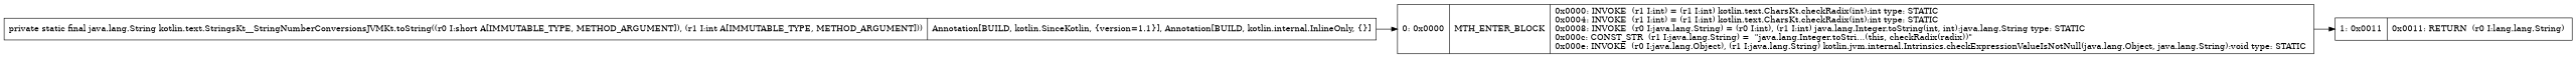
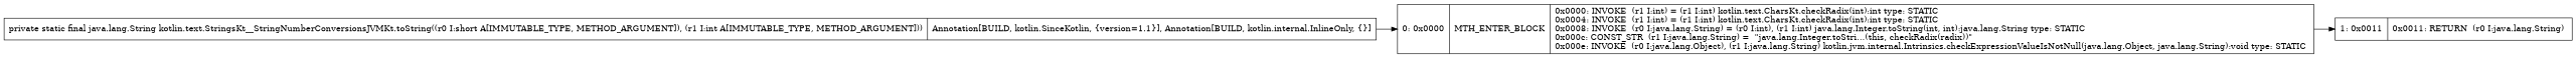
  digraph {
    rankdir=LR
    node [shape=record]
    n1 [label="{0\:\ 0x0000|MTH_ENTER_BLOCK\l|0x0000: INVOKE  (r1 I:int) = (r1 I:int) kotlin.text.CharsKt.checkRadix(int):int type: STATIC \l0x0004: INVOKE  (r1 I:int) = (r1 I:int) kotlin.text.CharsKt.checkRadix(int):int type: STATIC \l0x0008: INVOKE  (r0 I:java.lang.String) = (r0 I:int), (r1 I:int) java.lang.Integer.toString(int, int):java.lang.String type: STATIC \l0x000c: CONST_STR  (r1 I:java.lang.String) =  \"java.lang.Integer.toStri…(this, checkRadix(radix))\" \l0x000e: INVOKE  (r0 I:java.lang.Object), (r1 I:java.lang.String) kotlin.jvm.internal.Intrinsics.checkExpressionValueIsNotNull(java.lang.Object, java.lang.String):void type: STATIC \l}"]
-   n2 [label="{1\:\ 0x0011|0x0011: RETURN  (r0 I:lang.lang.String) \l}"]
+   n2 [label="{1\:\ 0x0011|0x0011: RETURN  (r0 I:java.lang.String) \l}"]
    n3 [label="{private static final java.lang.String kotlin.text.StringsKt__StringNumberConversionsJVMKt.toString((r0 I:short A[IMMUTABLE_TYPE, METHOD_ARGUMENT]), (r1 I:int A[IMMUTABLE_TYPE, METHOD_ARGUMENT]))  | Annotation[BUILD, kotlin.SinceKotlin, \{version=1.1\}], Annotation[BUILD, kotlin.internal.InlineOnly, \{\}]\l}"]
    n1 -> n2
    n3 -> n1
  }
